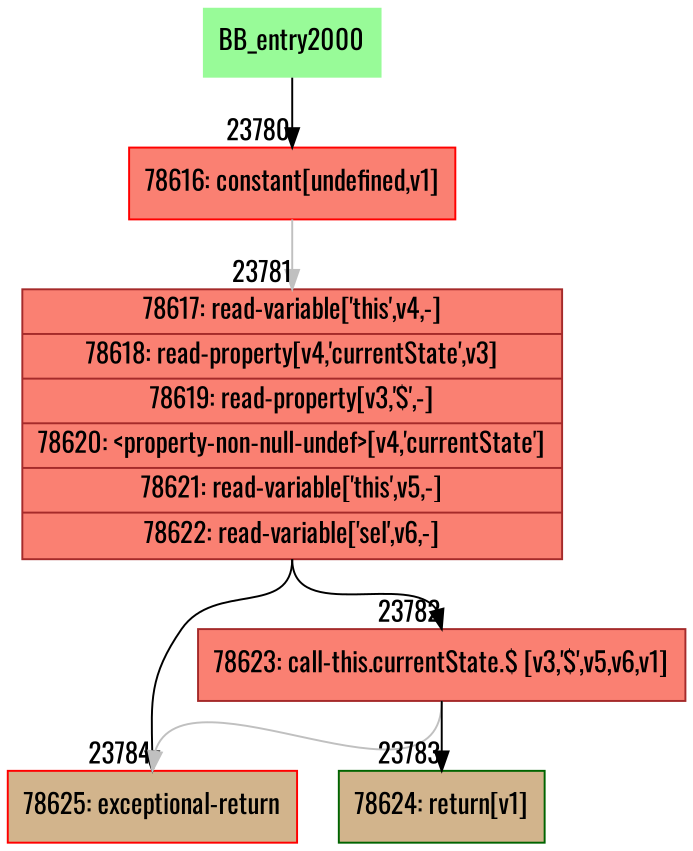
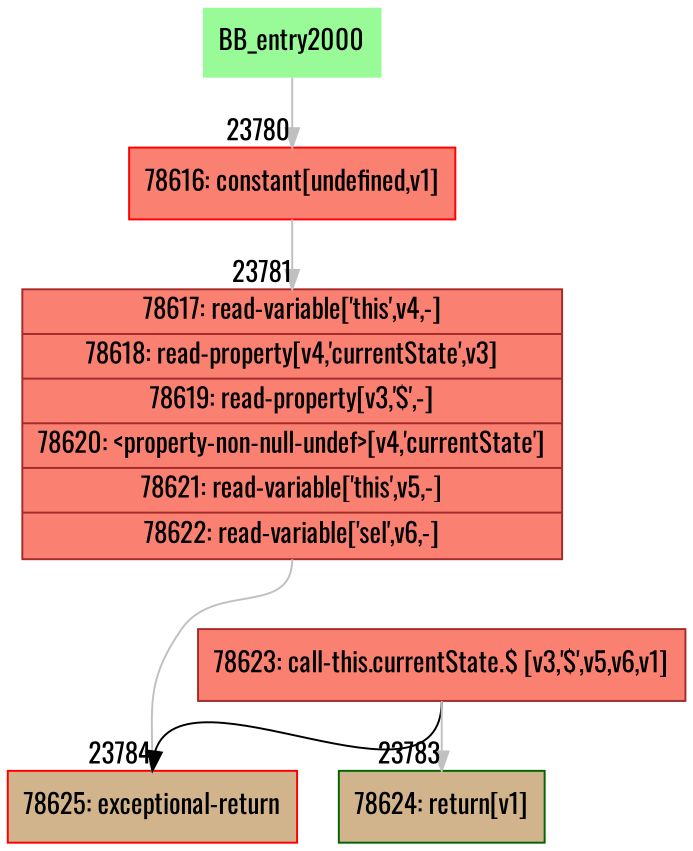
  digraph {
    fontname=Oswald
    rankdir=TD
    node [color=red fillcolor=salmon fontname=Oswald shape=record style=filled]
    edge [fontname=Oswald headport=n tailport=s]
    n1 [fillcolor=palegreen label=BB_entry2000 shape=none]
    n2 [label="{78616: constant[undefined,v1]}"]
    n3 [color=brown label="{78617: read-variable['this',v4,-]|78618: read-property[v4,'currentState',v3]|78619: read-property[v3,'$',-]|78620: \<property-non-null-undef\>[v4,'currentState']|78621: read-variable['this',v5,-]|78622: read-variable['sel',v6,-]}"]
    n4 [color=brown label="{78623: call-this.currentState.$ [v3,'$',v5,v6,v1]}"]
    n5 [fillcolor=tan label="{78625: exceptional-return}"]
    n6 [color=darkgreen fillcolor=tan label="{78624: return[v1]}"]
-   n1 -> n2 [headlabel="    23780"]
+   n1 -> n2 [headlabel="    23780" color=gray]
    n2 -> n3 [color=gray headlabel="      23781"]
-   n3 -> n4 [headlabel="      23782"]
-   n3 -> n5 [color=black headlabel="      23784"]
-   n4 -> n5 [color=gray]
-   n4 -> n6 [headlabel="      23783"]
+   n3 -> n5 [color=gray headlabel="      23784"]
+   n4 -> n5 [color=black]
+   n4 -> n6 [headlabel="      23783" color=gray]
  }
